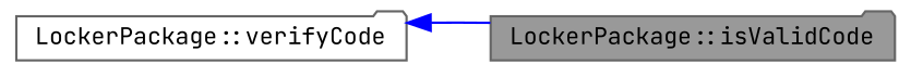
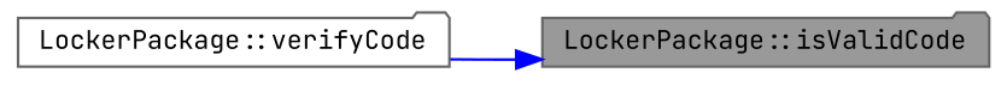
  digraph {
    rankdir=RL
    fontname="JetBrains Mono"
    node [fontname="JetBrains Mono" fontsize=10 shape=folder style=filled]
    n1 [color=gray40 fillcolor=grey60 fontcolor=black height=0.2 label="LockerPackage::isValidCode" width=0.4]
    n2 [color=grey40 fillcolor=white height=0.2 label="LockerPackage::verifyCode" width=0.4]
-   n2 -> n1 [color=blue dir=back fontname="JetBrains Mono" fontsize=10 labelfontname=Helvetica labelfontsize=10 style=solid]
+   n1 -> n2 [color=blue dir=back fontname="JetBrains Mono" fontsize=10 labelfontname=Helvetica labelfontsize=10 style=solid]
  }
